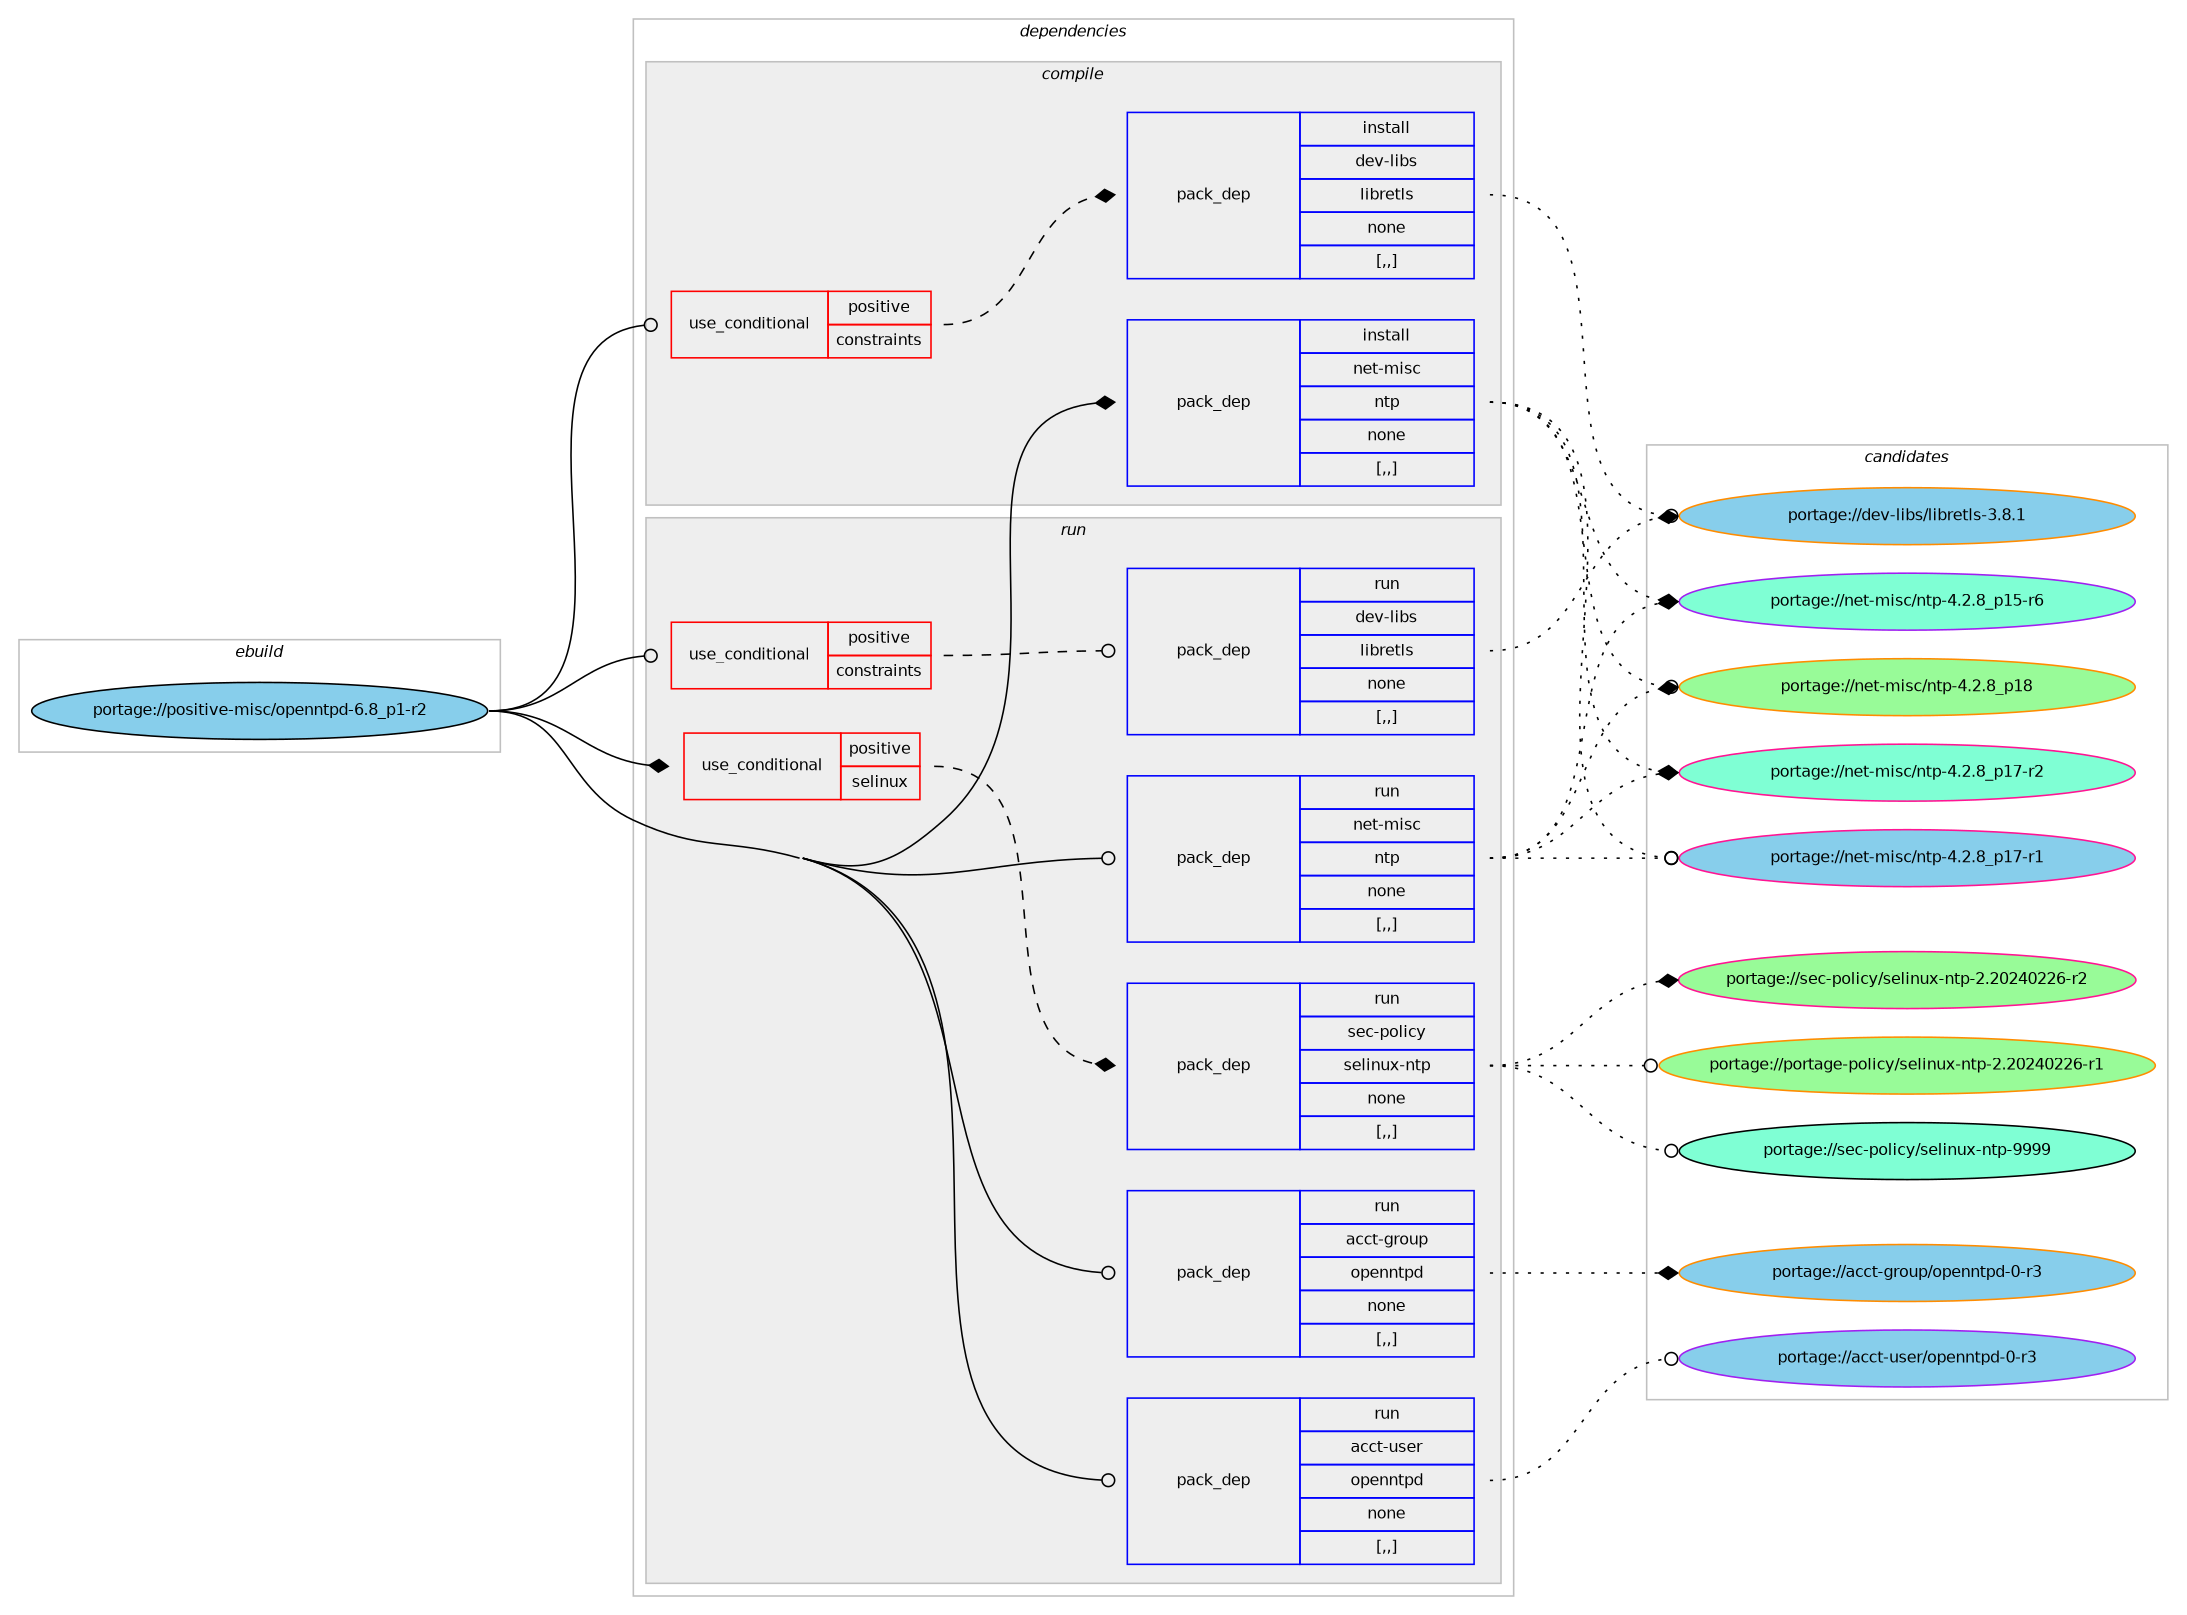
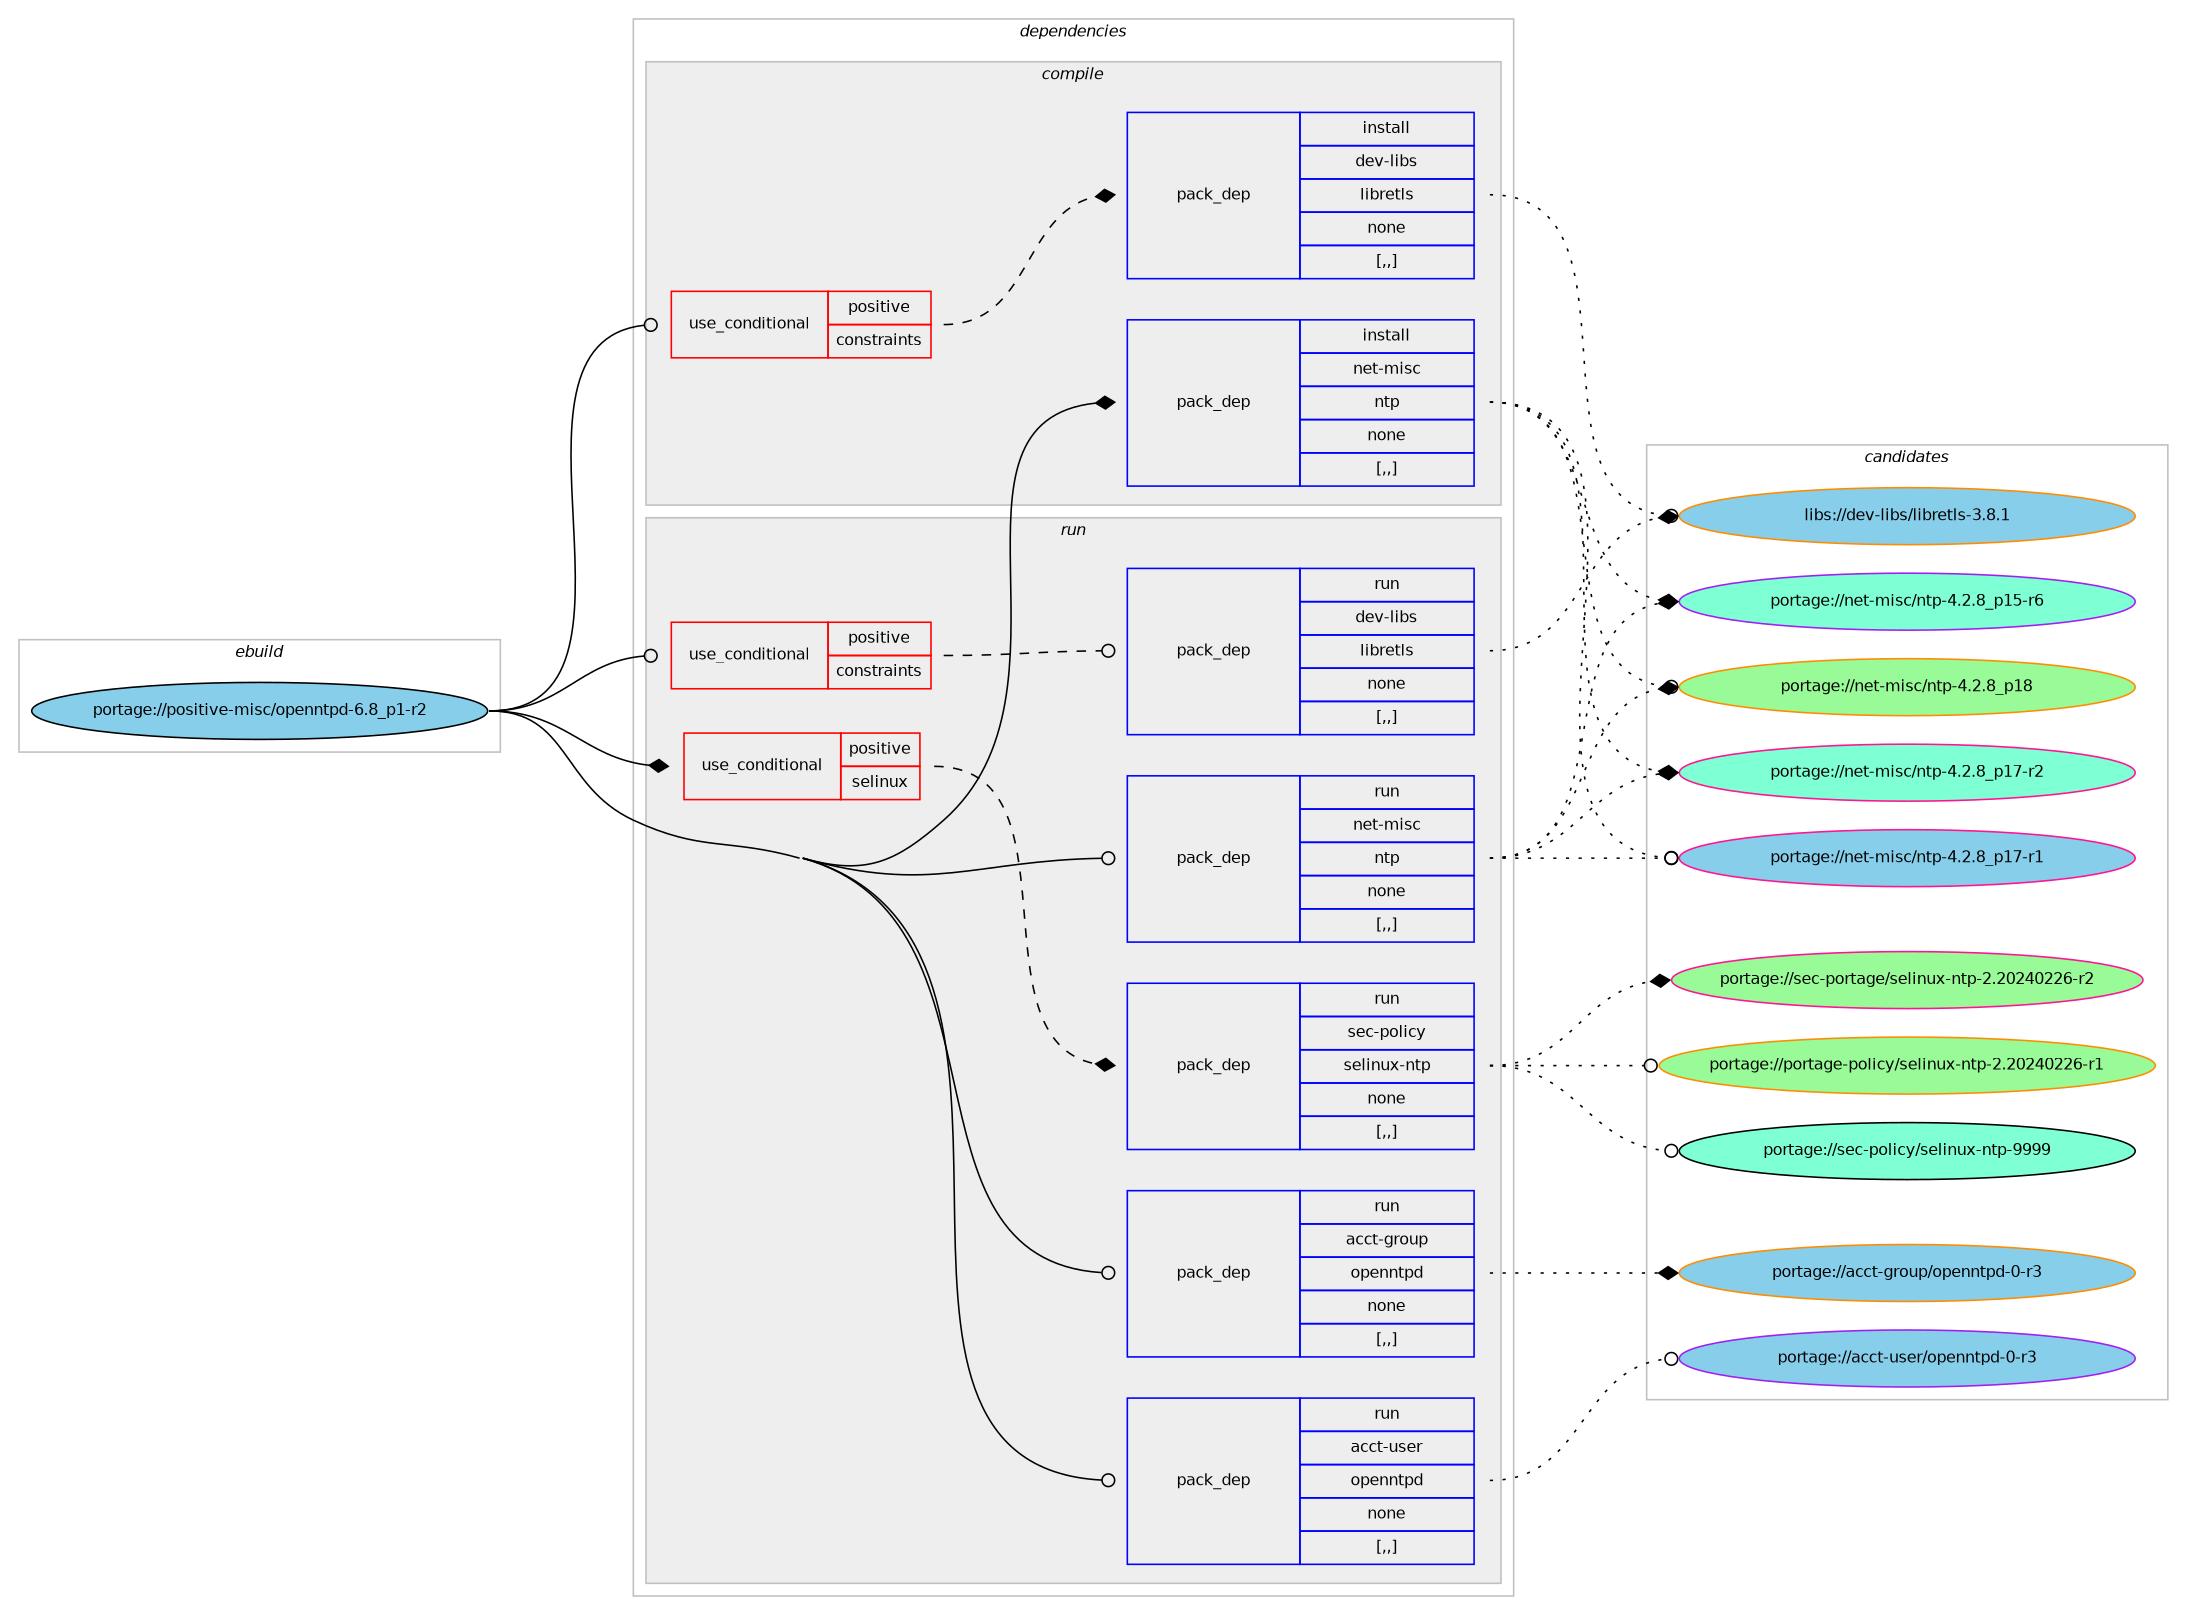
  digraph {
    compound=true
    concentrate=true
    fontname=Helvetica
    fontsize=10
    newrank=true
    rankdir=LR
    ranksep=1.5
    node [color=blue fontname=Helvetica fontsize=10 style=filled]
    edge [arrowhead=odot headport=w style=dotted tailport=e weight=100]
    n1 [color=black fillcolor=skyblue label="portage://positive-misc/openntpd-6.8_p1-r2" width=4]
    n2 [label=<<TABLE BORDER="0" CELLBORDER="1" CELLSPACING="0" CELLPADDING="4" WIDTH="220"><TR><TD ROWSPAN="6" CELLPADDING="30">pack_dep</TD></TR><TR><TD WIDTH="110">install</TD></TR><TR><TD>dev-libs</TD></TR><TR><TD>libretls</TD></TR><TR><TD>none</TD></TR><TR><TD>[,,]</TD></TR></TABLE>> shape=none style=""]
    n3 [color=red label=<<TABLE BORDER="0" CELLBORDER="1" CELLSPACING="0" CELLPADDING="4"><TR><TD ROWSPAN="3" CELLPADDING="10">use_conditional</TD></TR><TR><TD>positive</TD></TR><TR><TD>constraints</TD></TR></TABLE>> shape=none style=""]
    n4 [label=<<TABLE BORDER="0" CELLBORDER="1" CELLSPACING="0" CELLPADDING="4" WIDTH="220"><TR><TD ROWSPAN="6" CELLPADDING="30">pack_dep</TD></TR><TR><TD WIDTH="110">install</TD></TR><TR><TD>net-misc</TD></TR><TR><TD>ntp</TD></TR><TR><TD>none</TD></TR><TR><TD>[,,]</TD></TR></TABLE>> shape=none style=""]
    n5 [label=<<TABLE BORDER="0" CELLBORDER="1" CELLSPACING="0" CELLPADDING="4" WIDTH="220"><TR><TD ROWSPAN="6" CELLPADDING="30">pack_dep</TD></TR><TR><TD WIDTH="110">run</TD></TR><TR><TD>dev-libs</TD></TR><TR><TD>libretls</TD></TR><TR><TD>none</TD></TR><TR><TD>[,,]</TD></TR></TABLE>> shape=none style=""]
    n6 [color=red label=<<TABLE BORDER="0" CELLBORDER="1" CELLSPACING="0" CELLPADDING="4"><TR><TD ROWSPAN="3" CELLPADDING="10">use_conditional</TD></TR><TR><TD>positive</TD></TR><TR><TD>constraints</TD></TR></TABLE>> shape=none style=""]
    n7 [label=<<TABLE BORDER="0" CELLBORDER="1" CELLSPACING="0" CELLPADDING="4" WIDTH="220"><TR><TD ROWSPAN="6" CELLPADDING="30">pack_dep</TD></TR><TR><TD WIDTH="110">run</TD></TR><TR><TD>sec-policy</TD></TR><TR><TD>selinux-ntp</TD></TR><TR><TD>none</TD></TR><TR><TD>[,,]</TD></TR></TABLE>> shape=none style=""]
    n8 [color=red label=<<TABLE BORDER="0" CELLBORDER="1" CELLSPACING="0" CELLPADDING="4"><TR><TD ROWSPAN="3" CELLPADDING="10">use_conditional</TD></TR><TR><TD>positive</TD></TR><TR><TD>selinux</TD></TR></TABLE>> shape=none style=""]
    n9 [label=<<TABLE BORDER="0" CELLBORDER="1" CELLSPACING="0" CELLPADDING="4" WIDTH="220"><TR><TD ROWSPAN="6" CELLPADDING="30">pack_dep</TD></TR><TR><TD WIDTH="110">run</TD></TR><TR><TD>acct-group</TD></TR><TR><TD>openntpd</TD></TR><TR><TD>none</TD></TR><TR><TD>[,,]</TD></TR></TABLE>> shape=none style=""]
    n10 [label=<<TABLE BORDER="0" CELLBORDER="1" CELLSPACING="0" CELLPADDING="4" WIDTH="220"><TR><TD ROWSPAN="6" CELLPADDING="30">pack_dep</TD></TR><TR><TD WIDTH="110">run</TD></TR><TR><TD>acct-user</TD></TR><TR><TD>openntpd</TD></TR><TR><TD>none</TD></TR><TR><TD>[,,]</TD></TR></TABLE>> shape=none style=""]
    n11 [label=<<TABLE BORDER="0" CELLBORDER="1" CELLSPACING="0" CELLPADDING="4" WIDTH="220"><TR><TD ROWSPAN="6" CELLPADDING="30">pack_dep</TD></TR><TR><TD WIDTH="110">run</TD></TR><TR><TD>net-misc</TD></TR><TR><TD>ntp</TD></TR><TR><TD>none</TD></TR><TR><TD>[,,]</TD></TR></TABLE>> shape=none style=""]
-   n12 [color=darkorange fillcolor=skyblue label="portage://dev-libs/libretls-3.8.1" width=4]
+   n12 [color=darkorange fillcolor=skyblue label="libs://dev-libs/libretls-3.8.1" width=4]
    n13 [color=darkorange fillcolor=palegreen label="portage://net-misc/ntp-4.2.8_p18" width=4]
    n14 [color=deeppink fillcolor=aquamarine label="portage://net-misc/ntp-4.2.8_p17-r2" width=4]
    n15 [color=deeppink fillcolor=skyblue label="portage://net-misc/ntp-4.2.8_p17-r1" width=4]
    n16 [color=purple fillcolor=aquamarine label="portage://net-misc/ntp-4.2.8_p15-r6" width=4]
    n17 [color=black fillcolor=aquamarine label="portage://sec-policy/selinux-ntp-9999" width=4]
-   n18 [color=deeppink fillcolor=palegreen label="portage://sec-policy/selinux-ntp-2.20240226-r2" width=4]
+   n18 [color=deeppink fillcolor=palegreen label="portage://sec-portage/selinux-ntp-2.20240226-r2" width=4]
    n19 [color=darkorange fillcolor=palegreen label="portage://portage-policy/selinux-ntp-2.20240226-r1" width=4]
    n20 [color=darkorange fillcolor=skyblue label="portage://acct-group/openntpd-0-r3" width=4]
    n21 [color=purple fillcolor=skyblue label="portage://acct-user/openntpd-0-r3" width=4]
    subgraph cluster_1 {
      color=gray
      label=<<i>ebuild</i>>
      n1
    }
    subgraph cluster_2 {
      color=gray
      label=<<i>dependencies</i>>
      subgraph cluster_3 {
        color=gray
        fillcolor="#eeeeee"
        label=<<i>compile</i>>
        style=filled
        subgraph sub_4 {
          color=gray
          fillcolor="#eeeeee"
          label=<<i>compile</i>>
          style=filled
          n3
          subgraph sub_5 {
            color=gray
            fillcolor="#eeeeee"
            label=<<i>compile</i>>
            style=filled
            n2
          }
        }
        subgraph sub_6 {
          color=gray
          fillcolor="#eeeeee"
          label=<<i>compile</i>>
          style=filled
          n4
        }
      }
      subgraph cluster_7 {
        color=gray
        fillcolor="#eeeeee"
        label=<<i>compile and run</i>>
        style=filled
      }
      subgraph cluster_8 {
        color=gray
        fillcolor="#eeeeee"
        label=<<i>run</i>>
        style=filled
        subgraph sub_9 {
          color=gray
          fillcolor="#eeeeee"
          label=<<i>run</i>>
          style=filled
          n6
          subgraph sub_10 {
            color=gray
            fillcolor="#eeeeee"
            label=<<i>run</i>>
            style=filled
            n5
          }
        }
        subgraph sub_11 {
          color=gray
          fillcolor="#eeeeee"
          label=<<i>run</i>>
          style=filled
          n8
          subgraph sub_12 {
            color=gray
            fillcolor="#eeeeee"
            label=<<i>run</i>>
            style=filled
            n7
          }
        }
        subgraph sub_13 {
          color=gray
          fillcolor="#eeeeee"
          label=<<i>run</i>>
          style=filled
          n9
        }
        subgraph sub_14 {
          color=gray
          fillcolor="#eeeeee"
          label=<<i>run</i>>
          style=filled
          n10
        }
        subgraph sub_15 {
          color=gray
          fillcolor="#eeeeee"
          label=<<i>run</i>>
          style=filled
          n11
        }
      }
    }
    subgraph cluster_16 {
      color=gray
      label=<<i>candidates</i>>
      rank=same
      subgraph sub_17 {
        color=black
        label=<<i>candidates</i>>
        nodesep=1
        rank=same
        n12
      }
      subgraph sub_18 {
        color=black
        label=<<i>candidates</i>>
        nodesep=1
        rank=same
        n13
        n14
        n15
        n16
      }
      subgraph sub_19 {
        color=black
        label=<<i>candidates</i>>
        nodesep=1
        rank=same
        n12
      }
      subgraph sub_20 {
        color=black
        label=<<i>candidates</i>>
        nodesep=1
        rank=same
        n17
        n18
        n19
      }
      subgraph sub_21 {
        color=black
        label=<<i>candidates</i>>
        nodesep=1
        rank=same
        n20
      }
      subgraph sub_22 {
        color=black
        label=<<i>candidates</i>>
        nodesep=1
        rank=same
        n21
      }
      subgraph sub_23 {
        color=black
        label=<<i>candidates</i>>
        nodesep=1
        rank=same
        n13
        n14
        n15
        n16
      }
    }
    n1 -> n3 [style=solid weight=20]
    n1 -> n4 [arrowhead=diamond style=solid weight=20]
    n1 -> n6 [style=solid weight=20]
    n1 -> n8 [arrowhead=diamond style=solid weight=20]
    n1 -> n9 [style=solid weight=20]
    n1 -> n10 [style=solid weight=20]
    n1 -> n11 [style=solid weight=20]
    n2 -> n12
    n3 -> n2 [arrowhead=diamond style=dashed weight=20]
    n4 -> n13
    n4 -> n14 [arrowhead=diamond]
    n4 -> n15
    n4 -> n16 [arrowhead=diamond]
    n5 -> n12 [arrowhead=diamond]
    n6 -> n5 [style=dashed weight=20]
    n7 -> n17
    n7 -> n18 [arrowhead=diamond]
    n7 -> n19
    n8 -> n7 [arrowhead=diamond style=dashed weight=20]
    n9 -> n20 [arrowhead=diamond]
    n10 -> n21
    n11 -> n13 [arrowhead=diamond]
    n11 -> n14 [arrowhead=diamond]
    n11 -> n15
    n11 -> n16 [arrowhead=diamond]
  }
